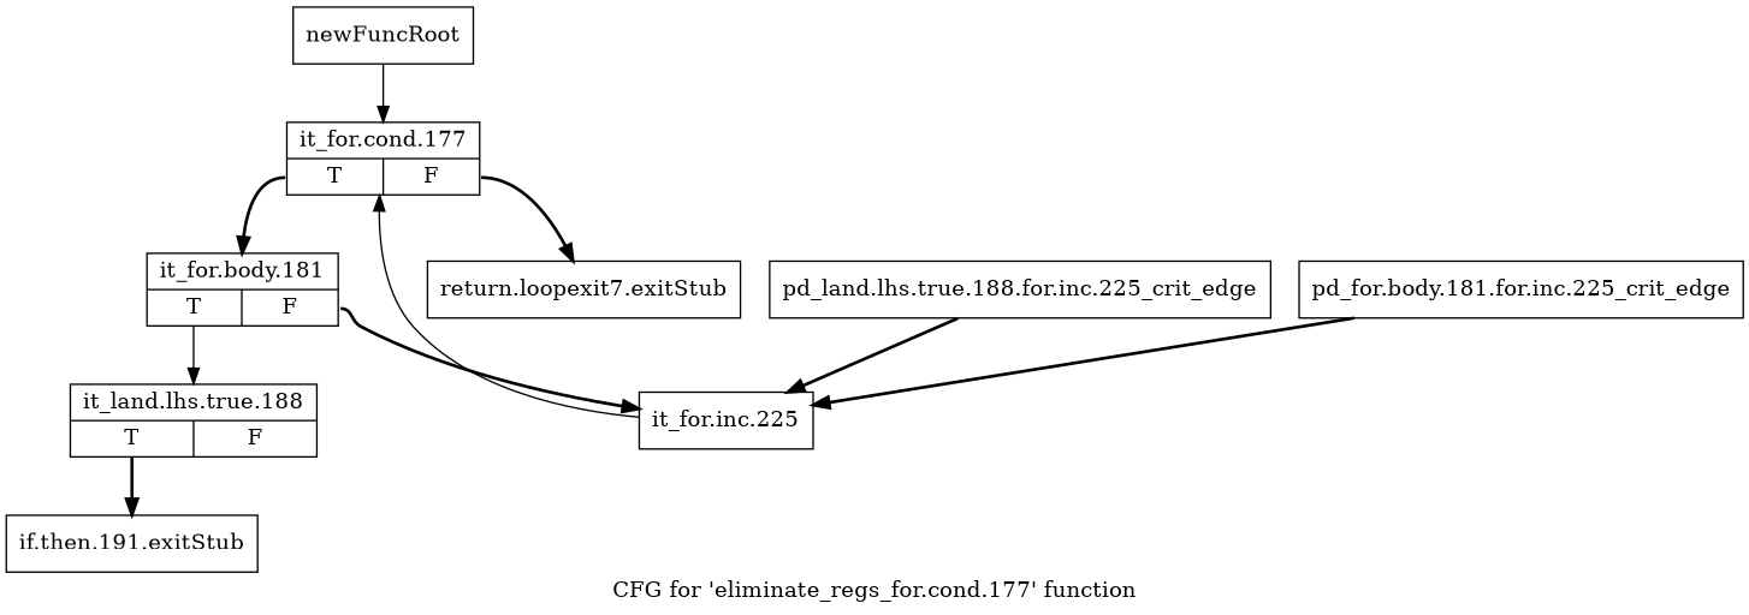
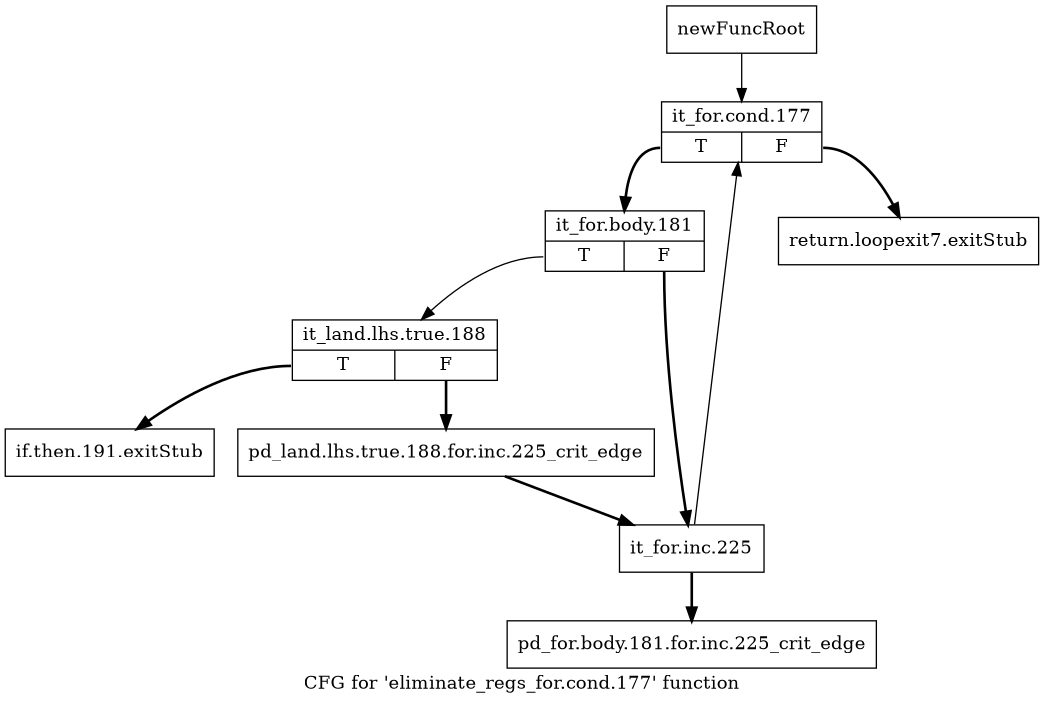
  digraph {
    label="CFG for 'eliminate_regs_for.cond.177' function"
    node [shape=record]
    edge [style=bold]
    n1 [label="{newFuncRoot}"]
    n2 [label="{it_for.cond.177|{<s0>T|<s1>F}}"]
    n3 [label="{return.loopexit7.exitStub}"]
    n4 [label="{it_for.body.181|{<s0>T|<s1>F}}"]
    n5 [label="{it_land.lhs.true.188|{<s0>T|<s1>F}}"]
    n6 [label="{it_for.inc.225}"]
    n7 [label="{if.then.191.exitStub}"]
    n8 [label="{pd_land.lhs.true.188.for.inc.225_crit_edge}"]
    n9 [label="{pd_for.body.181.for.inc.225_crit_edge}"]
    n1 -> n2 [style=solid]
    n2 -> n3 [tailport=s1]
    n2 -> n4 [tailport=s0]
    n4 -> n5 [style=solid tailport=s0]
    n4 -> n6 [tailport=s1]
    n5 -> n7 [tailport=s0]
+   n5 -> n8 [tailport=s1]
    n6 -> n2 [style=solid]
    n8 -> n6
-   n9 -> n6
+   n6 -> n9
  }
